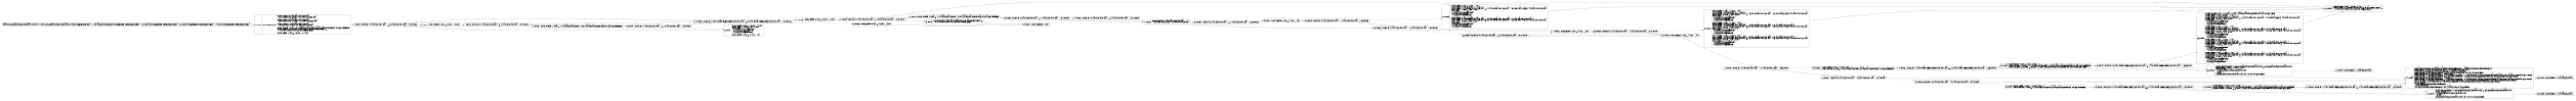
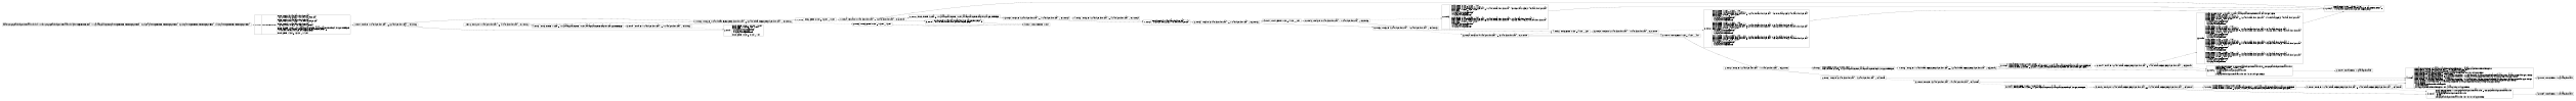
  digraph {
    rankdir=LR
    node [shape=record]
    n1 [label="{0\:\ 0x0000|NEW_ENTER_BLOCK\l|0x0000: CONST  (r9 I:?[int, float, short, byte, char]) = \l  (57343(0xdfff, float:8.0355E\-41) ?[int, float, short, byte, char])\l \l0x0003: CONST  (r8 I:?[int, float, short, byte, char]) = \l  (55296(0xd800, float:7.7486E\-41) ?[int, float, short, byte, char])\l \l0x0006: CONST  (r7 I:?[int, float, short, byte, char]) = \l  (128(0x80, float:1.794E\-43) ?[int, float, short, byte, char])\l \l0x0008: INVOKE  (r3 I:int) = (r11 I:java.lang.CharSequence) java.lang.CharSequence.length():int type: INTERFACE \l0x000c: CONST  (r0 I:?[int, float, boolean, short, byte, char, OBJECT, ARRAY]) = \l  (0 ?[int, float, boolean, short, byte, char, OBJECT, ARRAY])\l \l0x000d: ARITH  (r4 I:int) = (r13 I:int) + (r14 I:int) \l}"]
    n2 [label="{1\:\ 0x000f|0x000f: IF  (r0 I:?[int, byte, short, char]) \>= (r3 I:?[int, byte, short, char])  \-\> B:7:0x0023 \l}"]
-   n3 [label="{2\:\ 0x0011|0x0011: ARITH  (r1 I:int) = (r0 I:int) + (r13 I:int) \l}"]
    n4 [label="{7\:\ 0x0023|0x0023: IF  (r0 I:?[int, boolean, OBJECT, ARRAY, byte, short, char]) != (r3 I:?[int, boolean, OBJECT, ARRAY, byte, short, char])  \-\> B:10:0x0028 \l}"]
    n5 [label="{3\:\ 0x0013|0x0013: IF  (r1 I:?[int, byte, short, char]) \>= (r4 I:?[int, byte, short, char])  \-\> B:7:0x0023 \l}"]
    n6 [label="{8\:\ 0x0025|0x0025: ARITH  (r0 I:int) = (r13 I:int) + (r3 I:int) \l}"]
    n7 [label="{10\:\ 0x0028|0x0028: ARITH  (r2 I:int) = (r13 I:int) + (r0 I:int) \l}"]
    n8 [label="{4\:\ 0x0015|0x0015: INVOKE  (r1 I:char) = (r11 I:java.lang.CharSequence), (r0 I:int) java.lang.CharSequence.charAt(int):char type: INTERFACE \l}"]
    n9 [label="{5\:\ 0x0019|0x0019: IF  (r1 I:?[int, byte, short, char]) \>= (r7 I:?[int, byte, short, char])  \-\> B:7:0x0023 \l}"]
    n10 [label="{6\:\ 0x001b|0x001b: ARITH  (r2 I:int) = (r13 I:int) + (r0 I:int) \l0x001d: CAST  (r1 I:byte) = (byte) (r1 I:int) \l0x001e: APUT  \l  (r12 I:byte[] A[IMMUTABLE_TYPE])\l  (r2 I:?[int, short, byte, char])\l  (r1 I:byte A[IMMUTABLE_TYPE])\l \l0x0020: ARITH  (r0 I:int) = (r0 I:int) + (1 int) \l}"]
    n11 [label="{9\:\ 0x0027|0x0027: RETURN  (r0 I:int) \l}"]
    n12 [label="{11\:\ 0x002a|0x002a: IF  (r0 I:?[int, byte, short, char]) \>= (r3 I:?[int, byte, short, char])  \-\> B:46:0x010f \l}"]
    n13 [label="{12\:\ 0x002c|0x002c: INVOKE  (r5 I:char) = (r11 I:java.lang.CharSequence), (r0 I:int) java.lang.CharSequence.charAt(int):char type: INTERFACE \l}"]
    n14 [label="{46\:\ 0x010f|0x010f: MOVE  (r0 I:?[int, float, boolean, short, byte, char, OBJECT, ARRAY]) = \l  (r2 I:?[int, float, boolean, short, byte, char, OBJECT, ARRAY])\l \l}"]
    n15 [label="{13\:\ 0x0030|0x0030: IF  (r5 I:?[int, byte, short, char]) \>= (r7 I:?[int, byte, short, char])  \-\> B:17:0x003d \l}"]
    n16 [label="{14\:\ 0x0032|0x0032: IF  (r2 I:?[int, byte, short, char]) \>= (r4 I:?[int, byte, short, char])  \-\> B:17:0x003d \l}"]
    n17 [label="{17\:\ 0x003d|0x003d: CONST  (r1 I:?[int, float, short, byte, char]) = \l  (2048(0x800, float:2.87E\-42) ?[int, float, short, byte, char])\l \l}"]
    n18 [label="{18\:\ 0x003f|0x003f: IF  (r5 I:?[int, byte, short, char]) \>= (r1 I:?[int, byte, short, char])  \-\> B:22:0x0058 \l}"]
    n19 [label="{16\:\ 0x0039|0x0039: ARITH  (r0 I:int) = (r0 I:int) + (1 int) \l0x003b: MOVE  (r2 I:?[int, float, boolean, short, byte, char, OBJECT, ARRAY]) = \l  (r1 I:?[int, float, boolean, short, byte, char, OBJECT, ARRAY])\l \l}"]
    n20 [label="{19\:\ 0x0041|0x0041: ARITH  (r1 I:int) = (r4 I:int) + (\-2 int) \l}"]
    n21 [label="{22\:\ 0x0058|0x0058: IF  (r5 I:?[int, byte, short, char]) \< (r8 I:?[int, byte, short, char])  \-\> B:24:0x005c \l}"]
    n22 [label="{20\:\ 0x0043|0x0043: IF  (r2 I:?[int, byte, short, char]) \> (r1 I:?[int, byte, short, char])  \-\> B:22:0x0058 \l}"]
    n23 [label="{23\:\ 0x005a|0x005a: IF  (r9 I:?[int, byte, short, char]) \>= (r5 I:?[int, byte, short, char])  \-\> B:27:0x007e \l}"]
    n24 [label="{24\:\ 0x005c|0x005c: ARITH  (r1 I:int) = (r4 I:int) + (\-3 int) \l}"]
    n25 [label="{21\:\ 0x0045|0x0045: ARITH  (r6 I:int) = (r2 I:int) + (1 int) \l0x0047: ARITH  (r1 I:int) = (r5 I:int) \>\>\> (6 int) \l0x0049: ARITH  (r1 I:?[int, boolean, short, byte, char]) = (r1 I:?[int, boolean, short, byte, char]) \| (960(0x3c0, float:1.345E\-42) ?[int, float, short, byte, char]) \l0x004b: CAST  (r1 I:byte) = (byte) (r1 I:int) \l0x004c: APUT  \l  (r12 I:byte[] A[IMMUTABLE_TYPE])\l  (r2 I:?[int, short, byte, char])\l  (r1 I:byte A[IMMUTABLE_TYPE])\l \l0x004e: ARITH  (r1 I:int) = (r6 I:int) + (1 int) \l0x0050: ARITH  (r2 I:?[int, boolean, short, byte, char]) = (r5 I:?[int, boolean, short, byte, char]) & (63 ?[int, float, short, byte, char]) \l0x0052: ARITH  (r2 I:?[int, boolean, short, byte, char]) = (r2 I:?[int, boolean, short, byte, char]) \| (128(0x80, float:1.794E\-43) ?[int, float, short, byte, char]) \l0x0054: CAST  (r2 I:byte) = (byte) (r2 I:int) \l0x0055: APUT  \l  (r12 I:byte[] A[IMMUTABLE_TYPE])\l  (r6 I:?[int, short, byte, char])\l  (r2 I:byte A[IMMUTABLE_TYPE])\l \l}"]
    n26 [label="{27\:\ 0x007e|0x007e: ARITH  (r1 I:int) = (r4 I:int) + (\-4 int) \l}"]
    n27 [label="{25\:\ 0x005e|0x005e: IF  (r2 I:?[int, byte, short, char]) \> (r1 I:?[int, byte, short, char])  \-\> B:27:0x007e \l}"]
    n28 [label="{28\:\ 0x0080|0x0080: IF  (r2 I:?[int, byte, short, char]) \> (r1 I:?[int, byte, short, char])  \-\> B:36:0x00cc \l}"]
    n29 [label="{26\:\ 0x0060|0x0060: ARITH  (r1 I:int) = (r2 I:int) + (1 int) \l0x0062: ARITH  (r6 I:int) = (r5 I:int) \>\>\> (12 int) \l0x0064: ARITH  (r6 I:?[int, boolean, short, byte, char]) = (r6 I:?[int, boolean, short, byte, char]) \| (480(0x1e0, float:6.73E\-43) ?[int, float, short, byte, char]) \l0x0066: CAST  (r6 I:byte) = (byte) (r6 I:int) \l0x0067: APUT  \l  (r12 I:byte[] A[IMMUTABLE_TYPE])\l  (r2 I:?[int, short, byte, char])\l  (r6 I:byte A[IMMUTABLE_TYPE])\l \l0x0069: ARITH  (r2 I:int) = (r1 I:int) + (1 int) \l0x006b: ARITH  (r6 I:int) = (r5 I:int) \>\>\> (6 int) \l0x006d: ARITH  (r6 I:?[int, boolean, short, byte, char]) = (r6 I:?[int, boolean, short, byte, char]) & (63 ?[int, float, short, byte, char]) \l0x006f: ARITH  (r6 I:?[int, boolean, short, byte, char]) = (r6 I:?[int, boolean, short, byte, char]) \| (128(0x80, float:1.794E\-43) ?[int, float, short, byte, char]) \l0x0071: CAST  (r6 I:byte) = (byte) (r6 I:int) \l0x0072: APUT  \l  (r12 I:byte[] A[IMMUTABLE_TYPE])\l  (r1 I:?[int, short, byte, char])\l  (r6 I:byte A[IMMUTABLE_TYPE])\l \l0x0074: ARITH  (r1 I:int) = (r2 I:int) + (1 int) \l0x0076: ARITH  (r5 I:?[int, boolean, short, byte, char]) = (r5 I:?[int, boolean, short, byte, char]) & (63 ?[int, float, short, byte, char]) \l0x0078: ARITH  (r5 I:?[int, boolean, short, byte, char]) = (r5 I:?[int, boolean, short, byte, char]) \| (128(0x80, float:1.794E\-43) ?[int, float, short, byte, char]) \l0x007a: CAST  (r5 I:byte) = (byte) (r5 I:int) \l0x007b: APUT  \l  (r12 I:byte[] A[IMMUTABLE_TYPE])\l  (r2 I:?[int, short, byte, char])\l  (r5 I:byte A[IMMUTABLE_TYPE])\l \l}"]
    n30 [label="{29\:\ 0x0082|0x0082: ARITH  (r1 I:int) = (r0 I:int) + (1 int) \l0x0084: INVOKE  (r6 I:int) = (r11 I:java.lang.CharSequence) java.lang.CharSequence.length():int type: INTERFACE \l}"]
    n31 [label="{36\:\ 0x00cc|0x00cc: IF  (r8 I:?[int, byte, short, char]) \> (r5 I:?[int, byte, short, char])  \-\> B:44:0x00ea \l}"]
    n32 [label="{30\:\ 0x0088|0x0088: IF  (r1 I:?[int, boolean, OBJECT, ARRAY, byte, short, char]) == (r6 I:?[int, boolean, OBJECT, ARRAY, byte, short, char])  \-\> B:33:0x0096 \l}"]
    n33 [label="{37\:\ 0x00ce|0x00ce: IF  (r5 I:?[int, byte, short, char]) \> (r9 I:?[int, byte, short, char])  \-\> B:44:0x00ea \l}"]
    n34 [label="{44\:\ 0x00ea|0x00ea: NEW_INSTANCE  (r0 I:java.lang.ArrayIndexOutOfBoundsException) =  java.lang.ArrayIndexOutOfBoundsException \l0x00ec: CONST  (r1 I:?[int, float, short, byte, char]) = (37 ?[int, float, short, byte, char]) \l0x00ee: NEW_INSTANCE  (r3 I:java.lang.StringBuilder) =  java.lang.StringBuilder \l0x00f0: INVOKE  (r3 I:java.lang.StringBuilder), (r1 I:int) java.lang.StringBuilder.\<init\>(int):void type: DIRECT \l0x00f3: CONST_STR  (r1 I:java.lang.String) =  \"Failed writing \" \l0x00f5: INVOKE  (r1 I:java.lang.StringBuilder) = (r3 I:java.lang.StringBuilder), (r1 I:java.lang.String) java.lang.StringBuilder.append(java.lang.String):java.lang.StringBuilder type: VIRTUAL \l0x00f9: INVOKE  (r1 I:java.lang.StringBuilder) = (r1 I:java.lang.StringBuilder), (r5 I:char) java.lang.StringBuilder.append(char):java.lang.StringBuilder type: VIRTUAL \l0x00fd: CONST_STR  (r3 I:java.lang.String) =  \" at index \" \l0x00ff: INVOKE  (r1 I:java.lang.StringBuilder) = (r1 I:java.lang.StringBuilder), (r3 I:java.lang.String) java.lang.StringBuilder.append(java.lang.String):java.lang.StringBuilder type: VIRTUAL \l0x0103: INVOKE  (r1 I:java.lang.StringBuilder) = (r1 I:java.lang.StringBuilder), (r2 I:int) java.lang.StringBuilder.append(int):java.lang.StringBuilder type: VIRTUAL \l0x0107: INVOKE  (r1 I:java.lang.String) = (r1 I:java.lang.StringBuilder) java.lang.StringBuilder.toString():java.lang.String type: VIRTUAL \l0x010b: INVOKE  \l  (r0 I:java.lang.ArrayIndexOutOfBoundsException)\l  (r1 I:java.lang.String)\l java.lang.ArrayIndexOutOfBoundsException.\<init\>(java.lang.String):void type: DIRECT \l}"]
    n35 [label="{31\:\ 0x008a|0x008a: ARITH  (r0 I:int) = (r0 I:int) + (1 int) \l0x008c: INVOKE  (r1 I:char) = (r11 I:java.lang.CharSequence), (r0 I:int) java.lang.CharSequence.charAt(int):char type: INTERFACE \l0x0090: INVOKE  (r6 I:boolean) = (r5 I:char), (r1 I:char) java.lang.Character.isSurrogatePair(char, char):boolean type: STATIC \l}"]
    n36 [label="{33\:\ 0x0096|0x0096: NEW_INSTANCE  (r1 I:com.google.android.gms.internal.ads.zzdre) =  com.google.android.gms.internal.ads.zzdre \l0x0098: ARITH  (r0 I:int) = (r0 I:int) + (\-1 int) \l0x009a: INVOKE  \l  (r1 I:com.google.android.gms.internal.ads.zzdre)\l  (r0 I:int)\l  (r3 I:int)\l com.google.android.gms.internal.ads.zzdre.\<init\>(int, int):void type: DIRECT \l}"]
    n37 [label="{32\:\ 0x0094|0x0094: IF  (r6 I:?[int, boolean, OBJECT, ARRAY, byte, short, char]) != (0 ?[int, boolean, OBJECT, ARRAY, byte, short, char])  \-\> B:35:0x009e \l}"]
    n38 [label="{34\:\ 0x009d|0x009d: THROW  (r1 I:java.lang.Throwable) \l}"]
    n39 [label="{35\:\ 0x009e|0x009e: INVOKE  (r5 I:int) = (r5 I:char), (r1 I:char) java.lang.Character.toCodePoint(char, char):int type: STATIC \l0x00a2: ARITH  (r1 I:int) = (r2 I:int) + (1 int) \l0x00a4: ARITH  (r6 I:int) = (r5 I:int) \>\>\> (18 int) \l0x00a6: ARITH  (r6 I:?[int, boolean, short, byte, char]) = (r6 I:?[int, boolean, short, byte, char]) \| (240(0xf0, float:3.36E\-43) ?[int, float, short, byte, char]) \l0x00a8: CAST  (r6 I:byte) = (byte) (r6 I:int) \l0x00a3: APUT  \l  (r12 I:byte[] A[IMMUTABLE_TYPE])\l  (r2 I:?[int, short, byte, char])\l  (r6 I:byte A[IMMUTABLE_TYPE])\l \l0x00ab: ARITH  (r2 I:int) = (r1 I:int) + (1 int) \l0x00ad: ARITH  (r6 I:int) = (r5 I:int) \>\>\> (12 int) \l0x00af: ARITH  (r6 I:?[int, boolean, short, byte, char]) = (r6 I:?[int, boolean, short, byte, char]) & (63 ?[int, float, short, byte, char]) \l0x00b1: ARITH  (r6 I:?[int, boolean, short, byte, char]) = (r6 I:?[int, boolean, short, byte, char]) \| (128(0x80, float:1.794E\-43) ?[int, float, short, byte, char]) \l0x00b3: CAST  (r6 I:byte) = (byte) (r6 I:int) \l0x00b4: APUT  \l  (r12 I:byte[] A[IMMUTABLE_TYPE])\l  (r1 I:?[int, short, byte, char])\l  (r6 I:byte A[IMMUTABLE_TYPE])\l \l0x00b6: ARITH  (r6 I:int) = (r2 I:int) + (1 int) \l0x00b8: ARITH  (r1 I:int) = (r5 I:int) \>\>\> (6 int) \l0x00ba: ARITH  (r1 I:?[int, boolean, short, byte, char]) = (r1 I:?[int, boolean, short, byte, char]) & (63 ?[int, float, short, byte, char]) \l0x00bc: ARITH  (r1 I:?[int, boolean, short, byte, char]) = (r1 I:?[int, boolean, short, byte, char]) \| (128(0x80, float:1.794E\-43) ?[int, float, short, byte, char]) \l0x00be: CAST  (r1 I:byte) = (byte) (r1 I:int) \l0x00bf: APUT  \l  (r12 I:byte[] A[IMMUTABLE_TYPE])\l  (r2 I:?[int, short, byte, char])\l  (r1 I:byte A[IMMUTABLE_TYPE])\l \l0x00c1: ARITH  (r1 I:int) = (r6 I:int) + (1 int) \l0x00c3: ARITH  (r2 I:?[int, boolean, short, byte, char]) = (r5 I:?[int, boolean, short, byte, char]) & (63 ?[int, float, short, byte, char]) \l0x00c5: ARITH  (r2 I:?[int, boolean, short, byte, char]) = (r2 I:?[int, boolean, short, byte, char]) \| (128(0x80, float:1.794E\-43) ?[int, float, short, byte, char]) \l0x00c7: CAST  (r2 I:byte) = (byte) (r2 I:int) \l0x00c8: APUT  \l  (r12 I:byte[] A[IMMUTABLE_TYPE])\l  (r6 I:?[int, short, byte, char])\l  (r2 I:byte A[IMMUTABLE_TYPE])\l \l}"]
    n40 [label="{38\:\ 0x00d0|0x00d0: ARITH  (r1 I:int) = (r0 I:int) + (1 int) \l0x00d2: INVOKE  (r4 I:int) = (r11 I:java.lang.CharSequence) java.lang.CharSequence.length():int type: INTERFACE \l}"]
    n41 [label="{45\:\ 0x010e|0x010e: THROW  (r0 I:java.lang.Throwable) \l}"]
    n42 [label="{39\:\ 0x00d6|0x00d6: IF  (r1 I:?[int, boolean, OBJECT, ARRAY, byte, short, char]) == (r4 I:?[int, boolean, OBJECT, ARRAY, byte, short, char])  \-\> B:42:0x00e4 \l}"]
    n43 [label="{40\:\ 0x00d8|0x00d8: ARITH  (r1 I:int) = (r0 I:int) + (1 int) \l0x00da: INVOKE  (r1 I:char) = (r11 I:java.lang.CharSequence), (r1 I:int) java.lang.CharSequence.charAt(int):char type: INTERFACE \l0x00de: INVOKE  (r1 I:boolean) = (r5 I:char), (r1 I:char) java.lang.Character.isSurrogatePair(char, char):boolean type: STATIC \l}"]
    n44 [label="{42\:\ 0x00e4|0x00e4: NEW_INSTANCE  (r1 I:com.google.android.gms.internal.ads.zzdre) =  com.google.android.gms.internal.ads.zzdre \l0x00e6: INVOKE  \l  (r1 I:com.google.android.gms.internal.ads.zzdre)\l  (r0 I:int)\l  (r3 I:int)\l com.google.android.gms.internal.ads.zzdre.\<init\>(int, int):void type: DIRECT \l}"]
    n45 [label="{41\:\ 0x00e2|0x00e2: IF  (r1 I:?[int, boolean, OBJECT, ARRAY, byte, short, char]) != (0 ?[int, boolean, OBJECT, ARRAY, byte, short, char])  \-\> B:44:0x00ea \l}"]
    n46 [label="{43\:\ 0x00e9|0x00e9: THROW  (r1 I:java.lang.Throwable) \l}"]
    n47 [label="{final int com.google.android.gms.internal.ads.zzdrd.zzb((r10 'this' I:com.google.android.gms.internal.ads.zzdrd A[IMMUTABLE_TYPE, THIS]), (r11 I:java.lang.CharSequence A[IMMUTABLE_TYPE, METHOD_ARGUMENT]), (r12 I:byte[] A[IMMUTABLE_TYPE, METHOD_ARGUMENT]), (r13 I:int A[IMMUTABLE_TYPE, METHOD_ARGUMENT]), (r14 I:int A[IMMUTABLE_TYPE, METHOD_ARGUMENT])) }"]
    n1 -> n2
-   n2 -> n3 [style=dashed]
    n2 -> n4
-   n3 -> n5
    n4 -> n6 [style=dashed]
    n4 -> n7
    n5 -> n4
    n5 -> n8 [style=dashed]
    n6 -> n11
    n7 -> n12
    n8 -> n9
    n9 -> n4
    n9 -> n10 [style=dashed]
    n10 -> n2
    n12 -> n13 [style=dashed]
    n12 -> n14
    n13 -> n15
    n14 -> n11
    n15 -> n16 [style=dashed]
    n15 -> n17
    n16 -> n17 [style=dashed]
    n17 -> n18
    n18 -> n20 [style=dashed]
-   n17 -> n21
+   n18 -> n21
    n19 -> n12
    n20 -> n22
    n21 -> n23 [style=dashed]
    n21 -> n24
    n22 -> n21
    n22 -> n25 [style=dashed]
    n23 -> n24 [style=dashed]
    n23 -> n26
    n24 -> n27
    n25 -> n19
    n26 -> n28
    n27 -> n26
    n27 -> n29 [style=dashed]
    n28 -> n30 [style=dashed]
    n28 -> n31
    n29 -> n19
    n30 -> n32
    n31 -> n33 [style=dashed]
    n31 -> n34
    n32 -> n35 [style=dashed]
    n32 -> n36
    n33 -> n34
    n33 -> n40 [style=dashed]
    n34 -> n41
    n35 -> n37
    n36 -> n38
    n37 -> n36 [style=dashed]
    n37 -> n39
    n39 -> n19
    n40 -> n42
    n42 -> n43 [style=dashed]
    n42 -> n44
    n43 -> n45
    n44 -> n46
    n45 -> n34
    n45 -> n44 [style=dashed]
    n47 -> n1
  }
